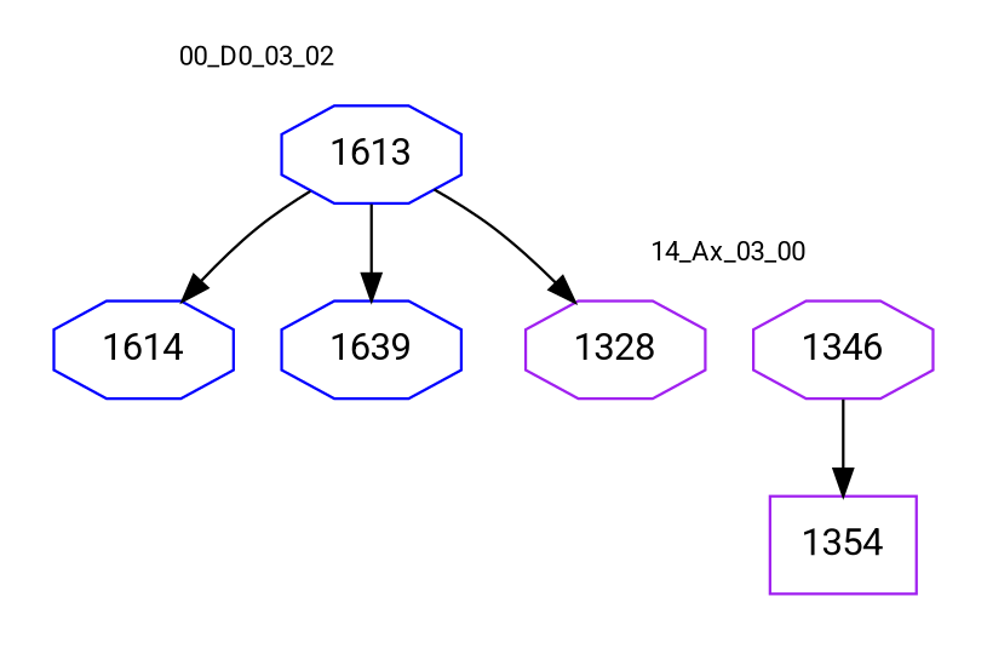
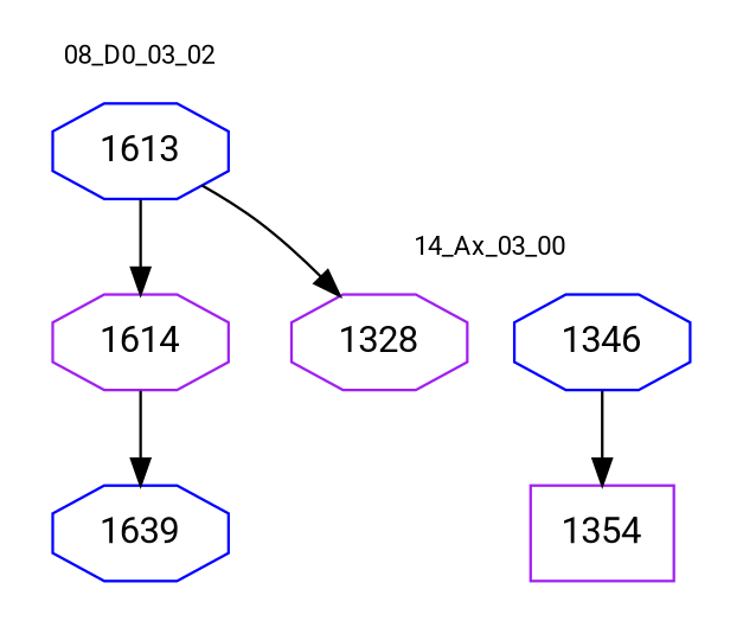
  digraph {
    fontname=Roboto
    node [color=blue fontname=Roboto shape=octagon]
    edge [color=black fontname=Roboto]
-   n1 [color=purple label=1346]
+   n1 [label=1346]
    n2 [color=purple label=1354 shape=box]
    n3 [color=purple label=1328]
    n4 [label=1613]
-   n5 [label=1614]
+   n5 [color=purple label=1614]
    n6 [label=1639]
    subgraph cluster_1 {
      color=white
      fontsize=10
      label="14_Ax_03_00"
      n1
      n2
      n3
    }
    subgraph cluster_2 {
      color=white
      fontsize=10
-     label="00_D0_03_02"
+     label="08_D0_03_02"
      n4
      n5
      n6
    }
    n1 -> n2
    n4 -> n3
    n4 -> n5
-   n4 -> n6
+   n5 -> n6
  }
